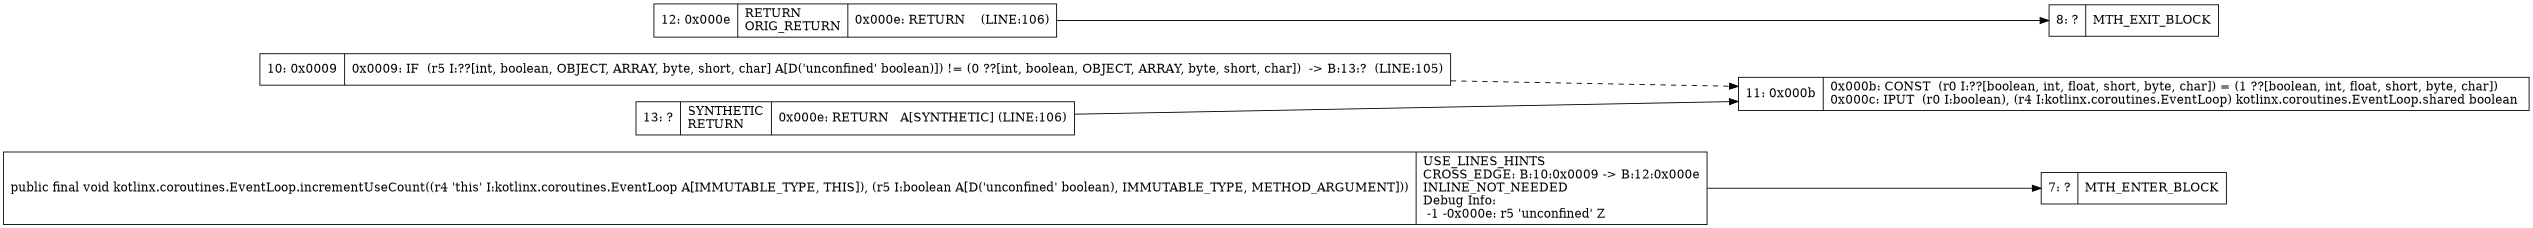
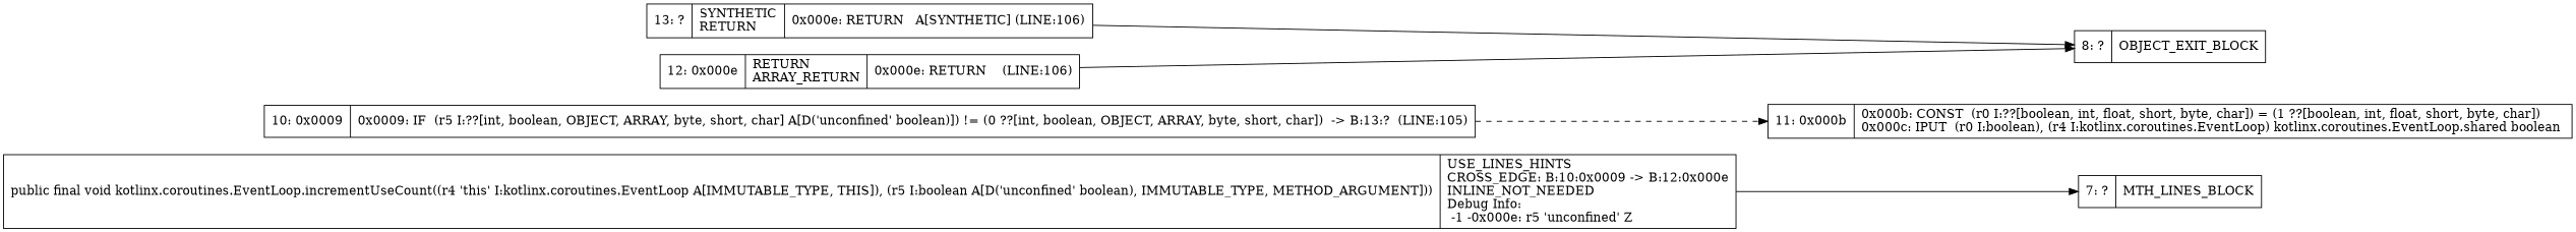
  digraph {
    rankdir=LR
    node [shape=record]
-   n1 [label="{7\:\ ?|MTH_ENTER_BLOCK\l}"]
+   n1 [label="{7\:\ ?|MTH_LINES_BLOCK\l}"]
    n2 [label="{10\:\ 0x0009|0x0009: IF  (r5 I:??[int, boolean, OBJECT, ARRAY, byte, short, char] A[D('unconfined' boolean)]) != (0 ??[int, boolean, OBJECT, ARRAY, byte, short, char])  \-\> B:13:?  (LINE:105)\l}"]
    n3 [label="{11\:\ 0x000b|0x000b: CONST  (r0 I:??[boolean, int, float, short, byte, char]) = (1 ??[boolean, int, float, short, byte, char]) \l0x000c: IPUT  (r0 I:boolean), (r4 I:kotlinx.coroutines.EventLoop) kotlinx.coroutines.EventLoop.shared boolean \l}"]
    n4 [label="{13\:\ ?|SYNTHETIC\lRETURN\l|0x000e: RETURN   A[SYNTHETIC] (LINE:106)\l}"]
-   n5 [label="{8\:\ ?|MTH_EXIT_BLOCK\l}"]
-   n6 [label="{12\:\ 0x000e|RETURN\lORIG_RETURN\l|0x000e: RETURN    (LINE:106)\l}"]
+   n5 [label="{8\:\ ?|OBJECT_EXIT_BLOCK\l}"]
+   n6 [label="{12\:\ 0x000e|RETURN\lARRAY_RETURN\l|0x000e: RETURN    (LINE:106)\l}"]
    n7 [label="{public final void kotlinx.coroutines.EventLoop.incrementUseCount((r4 'this' I:kotlinx.coroutines.EventLoop A[IMMUTABLE_TYPE, THIS]), (r5 I:boolean A[D('unconfined' boolean), IMMUTABLE_TYPE, METHOD_ARGUMENT]))  | USE_LINES_HINTS\lCROSS_EDGE: B:10:0x0009 \-\> B:12:0x000e\lINLINE_NOT_NEEDED\lDebug Info:\l  \-1 \-0x000e: r5 'unconfined' Z\l}"]
    n2 -> n3 [style=dashed]
-   n4 -> n3
+   n4 -> n5
    n6 -> n5
    n7 -> n1
  }
